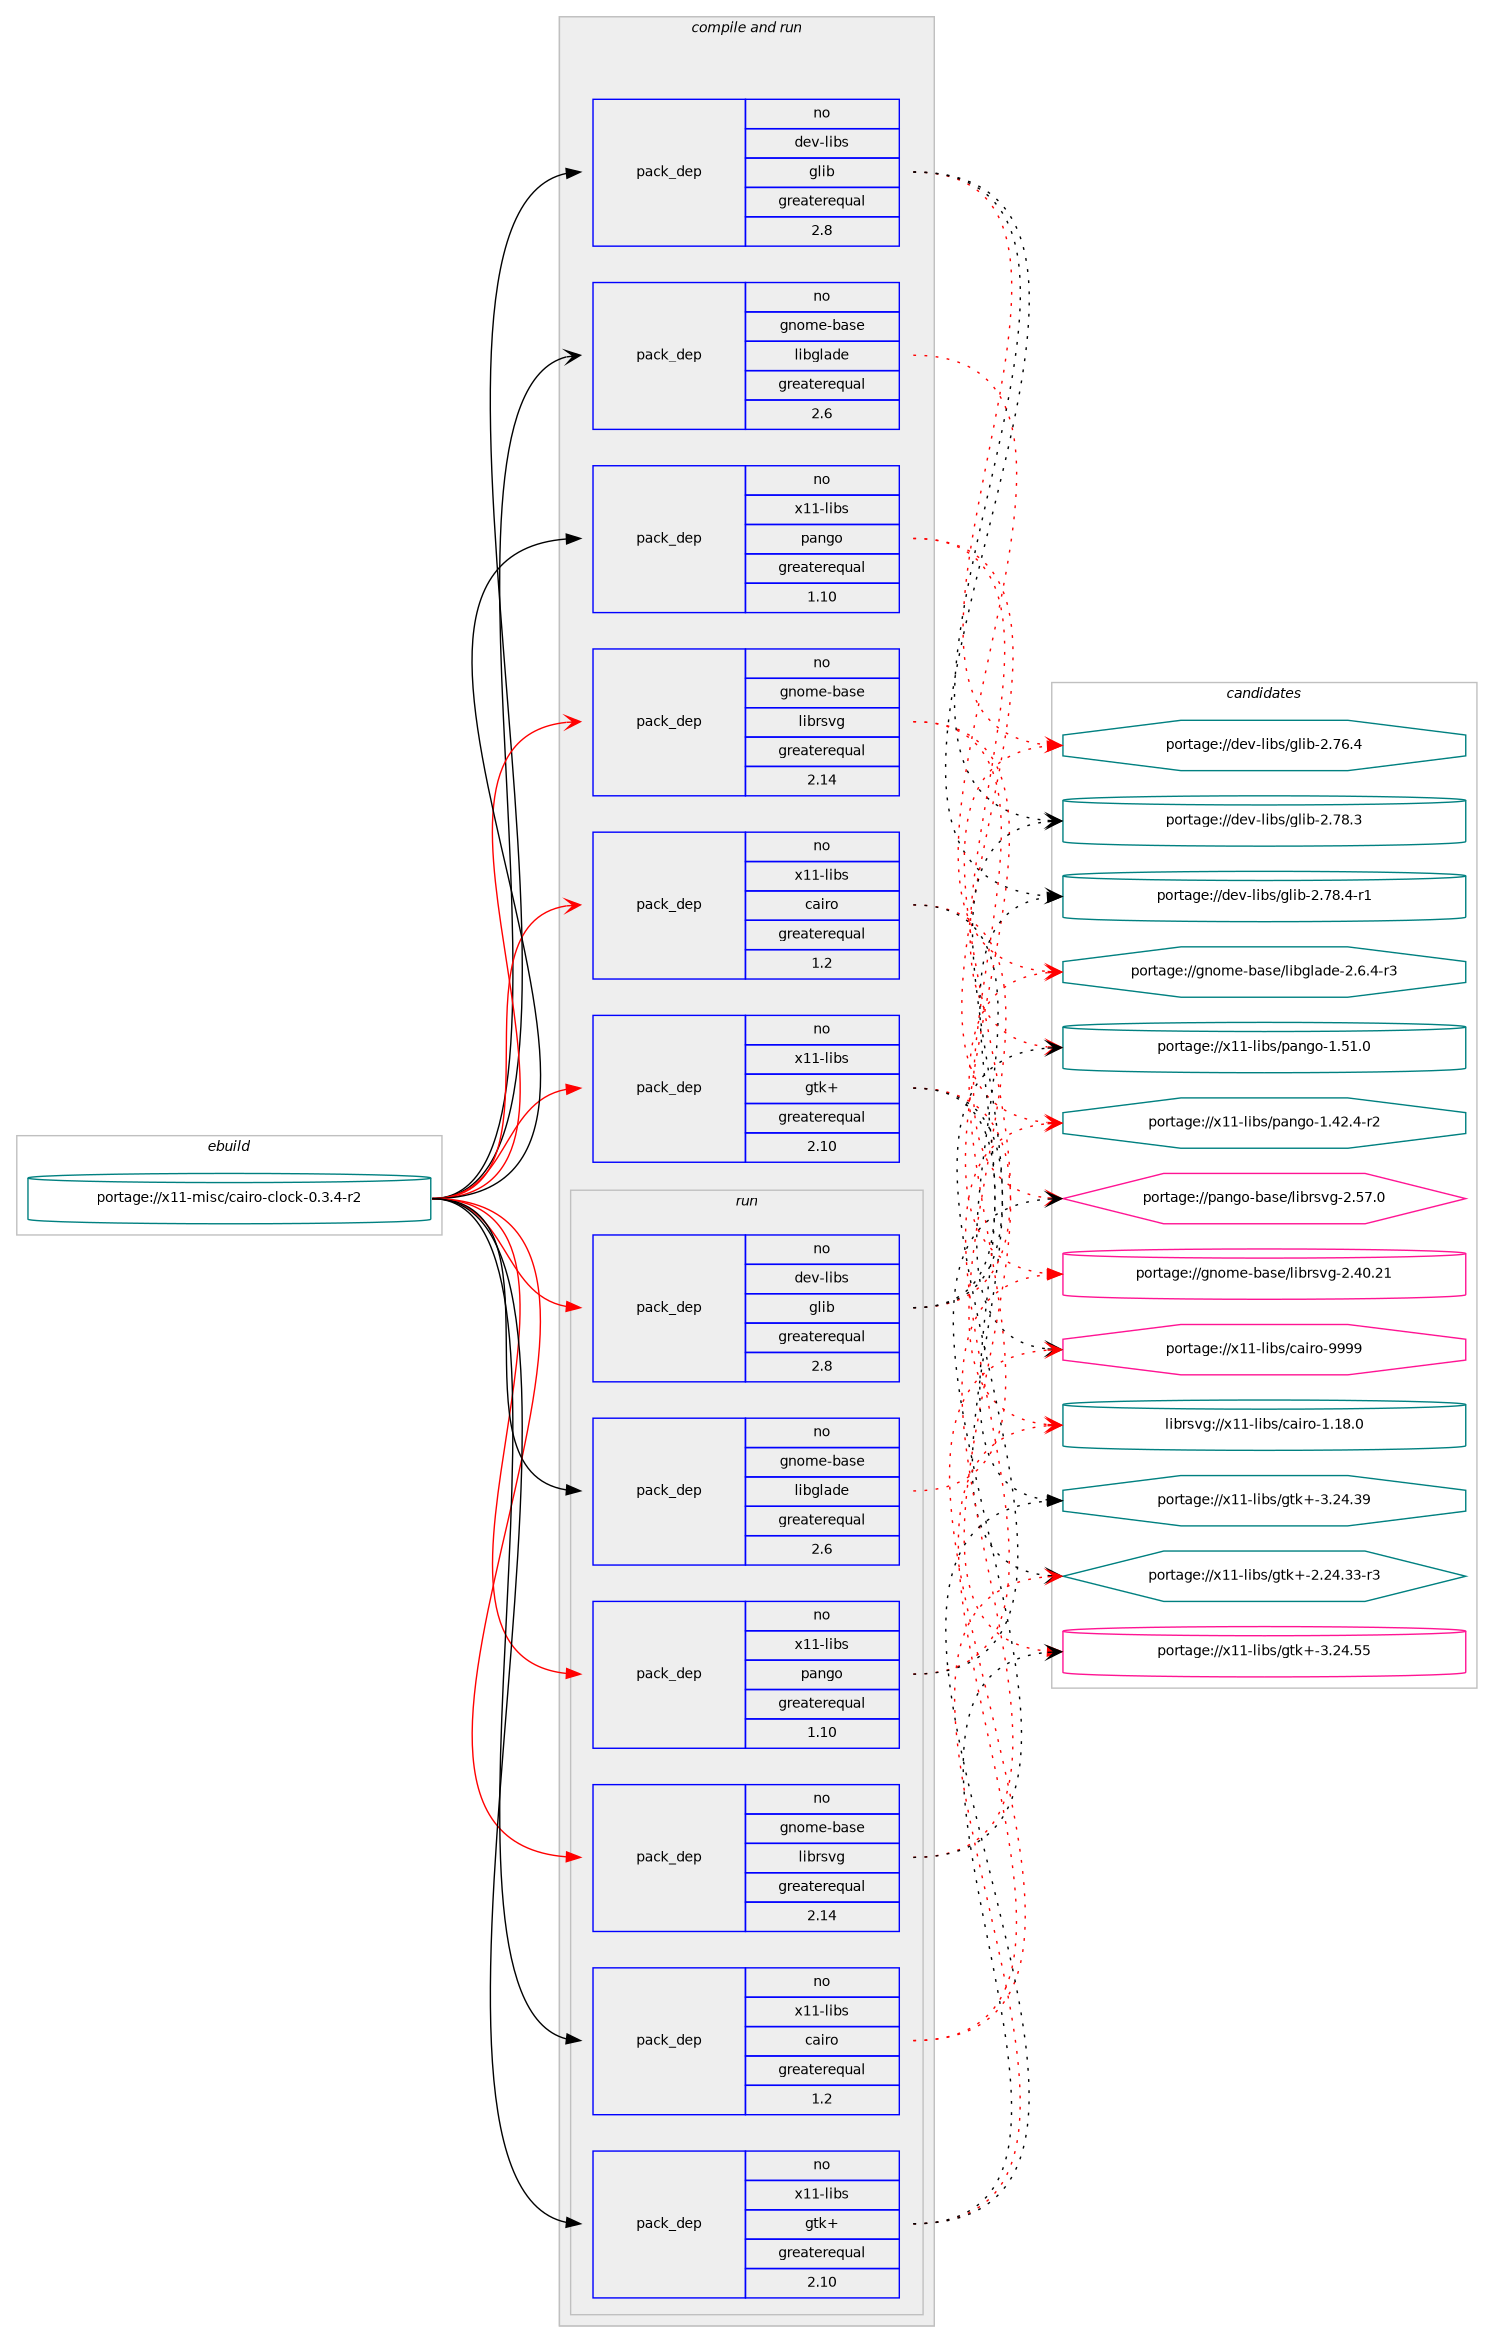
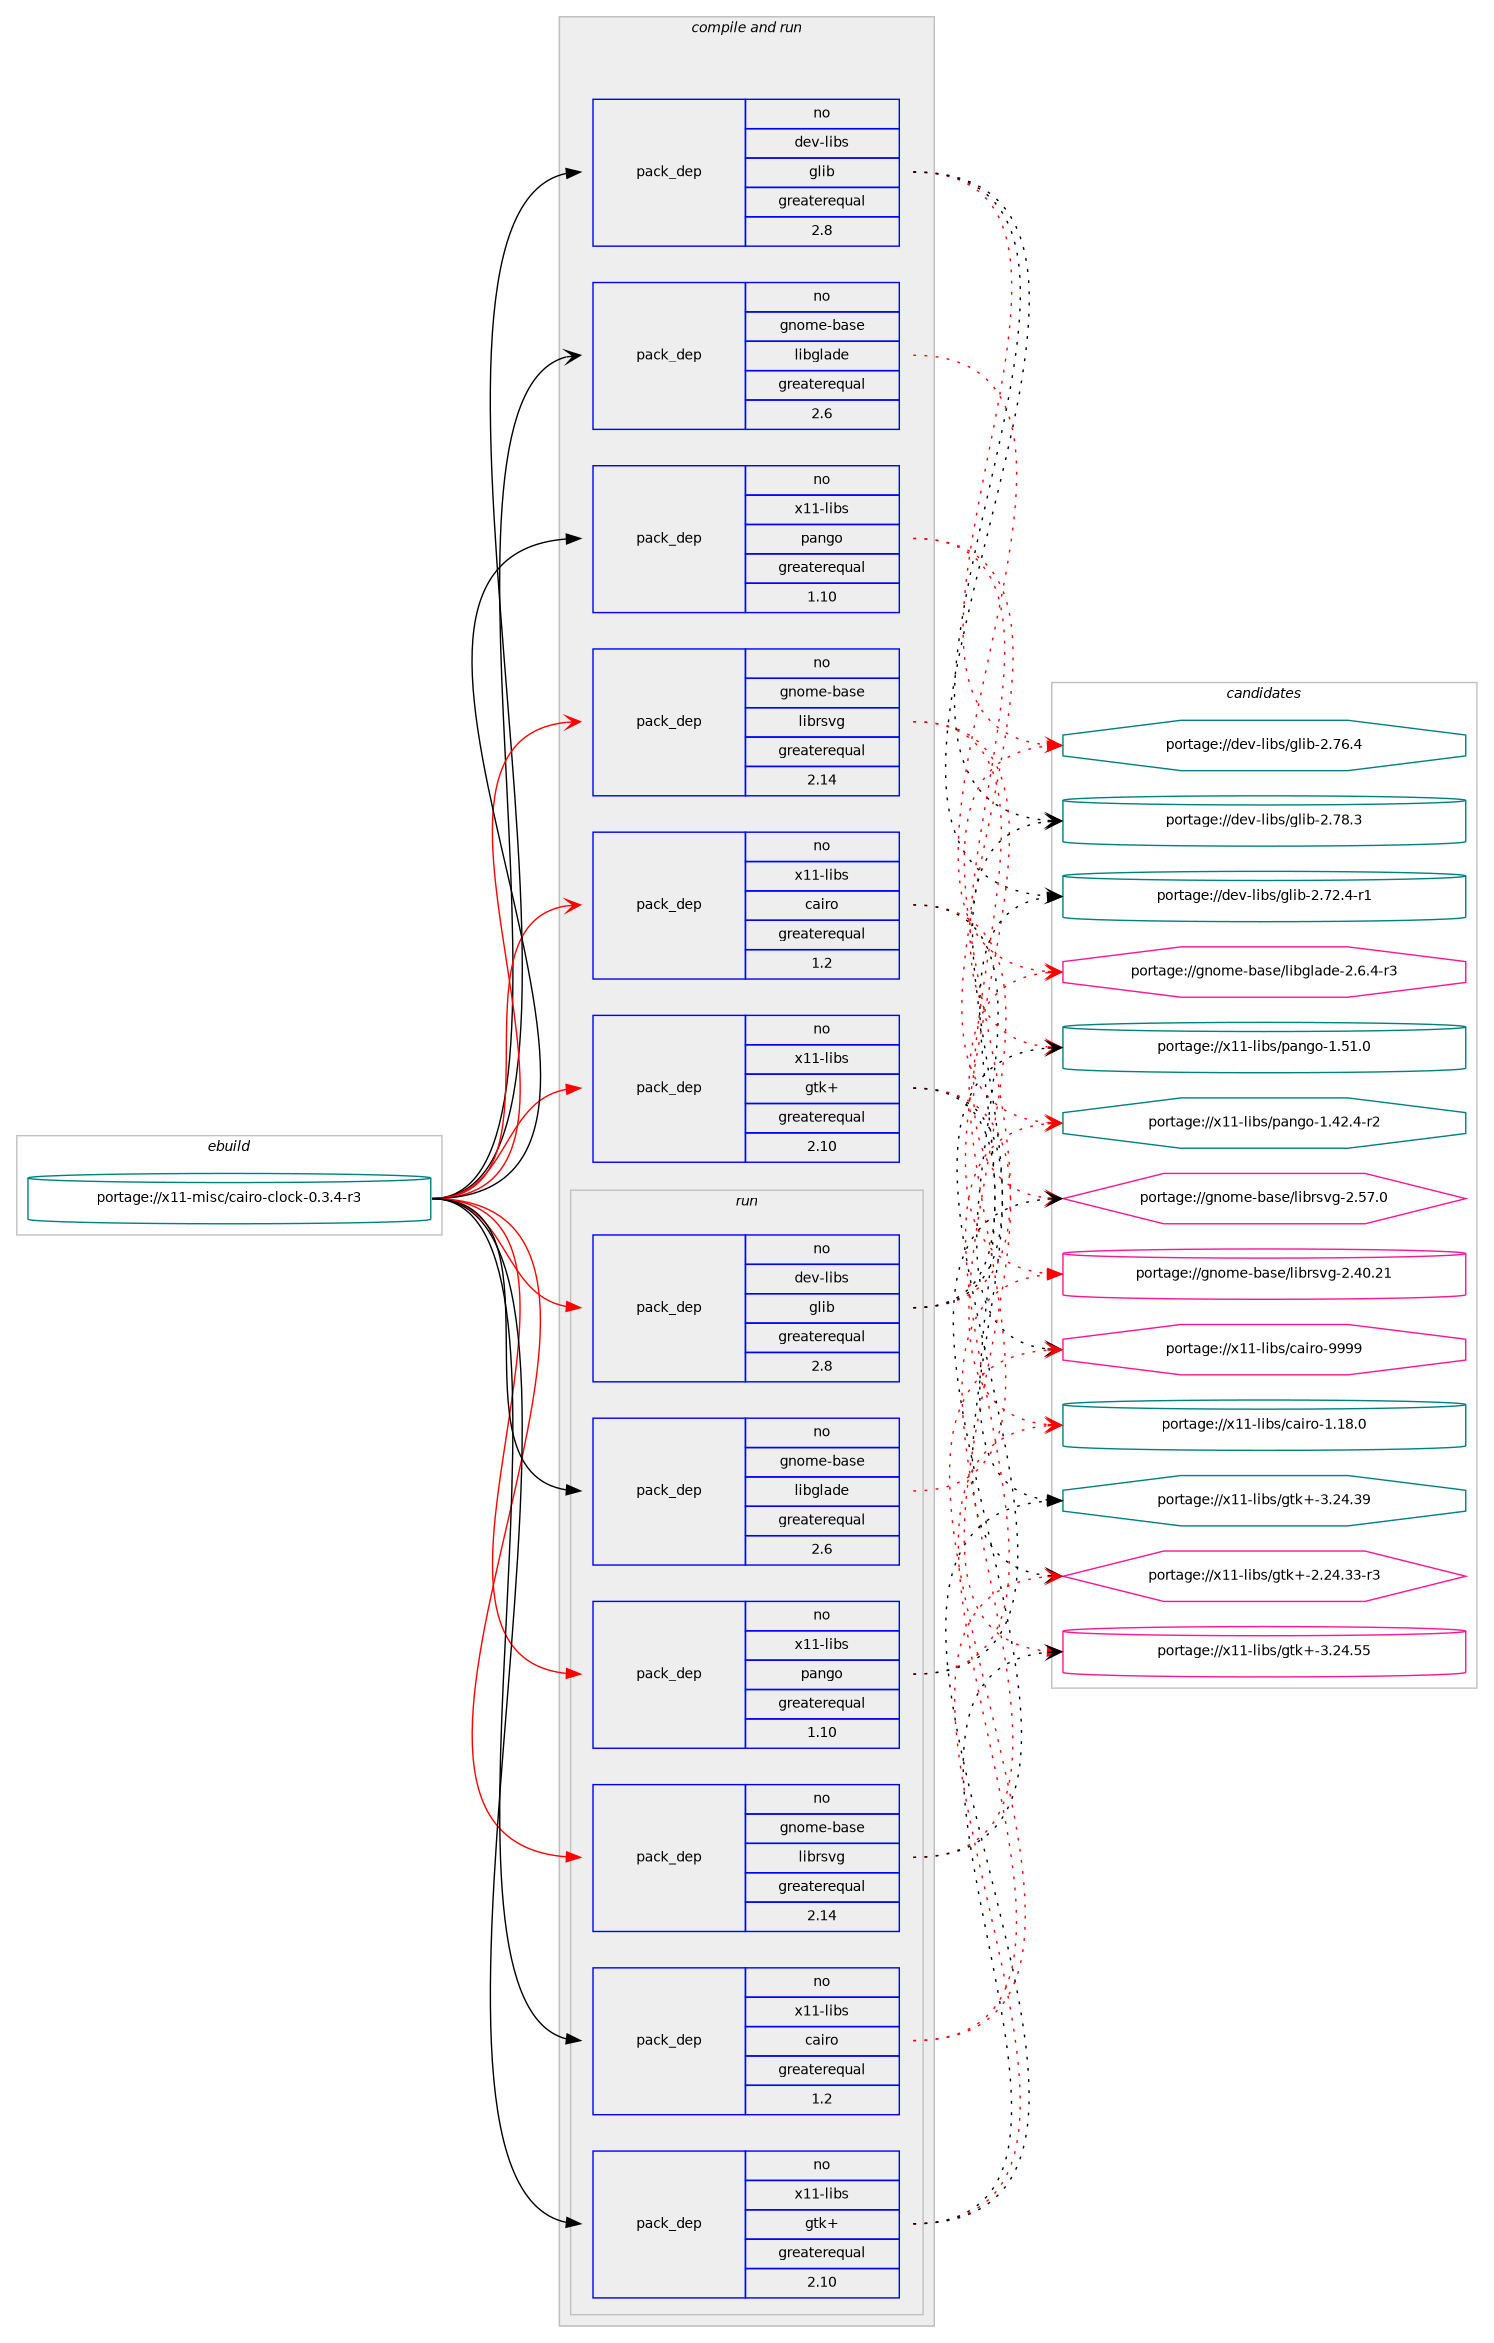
  digraph {
    compound=true
    concentrate=true
    fontname=Helvetica
    fontsize=10
    newrank=true
    rankdir=LR
    ranksep=1.5
    node [color=blue fontname=Helvetica fontsize=10 shape=none]
    edge [arrowhead=vee color=red headport=w style=dotted tailport=e weight=100]
-   n1 [color=teal label="portage://x11-misc/cairo-clock-0.3.4-r2" shape=cylinder width=4]
+   n1 [color=teal label="portage://x11-misc/cairo-clock-0.3.4-r3" shape=cylinder width=4]
    n2 [label=<<TABLE BORDER="0" CELLBORDER="1" CELLSPACING="0" CELLPADDING="4" WIDTH="220"><TR><TD ROWSPAN="6" CELLPADDING="30">pack_dep</TD></TR><TR><TD WIDTH="110">no</TD></TR><TR><TD>dev-libs</TD></TR><TR><TD>glib</TD></TR><TR><TD>greaterequal</TD></TR><TR><TD>2.8</TD></TR></TABLE>>]
    n3 [label=<<TABLE BORDER="0" CELLBORDER="1" CELLSPACING="0" CELLPADDING="4" WIDTH="220"><TR><TD ROWSPAN="6" CELLPADDING="30">pack_dep</TD></TR><TR><TD WIDTH="110">no</TD></TR><TR><TD>gnome-base</TD></TR><TR><TD>libglade</TD></TR><TR><TD>greaterequal</TD></TR><TR><TD>2.6</TD></TR></TABLE>>]
    n4 [label=<<TABLE BORDER="0" CELLBORDER="1" CELLSPACING="0" CELLPADDING="4" WIDTH="220"><TR><TD ROWSPAN="6" CELLPADDING="30">pack_dep</TD></TR><TR><TD WIDTH="110">no</TD></TR><TR><TD>gnome-base</TD></TR><TR><TD>librsvg</TD></TR><TR><TD>greaterequal</TD></TR><TR><TD>2.14</TD></TR></TABLE>>]
    n5 [label=<<TABLE BORDER="0" CELLBORDER="1" CELLSPACING="0" CELLPADDING="4" WIDTH="220"><TR><TD ROWSPAN="6" CELLPADDING="30">pack_dep</TD></TR><TR><TD WIDTH="110">no</TD></TR><TR><TD>x11-libs</TD></TR><TR><TD>cairo</TD></TR><TR><TD>greaterequal</TD></TR><TR><TD>1.2</TD></TR></TABLE>>]
    n6 [label=<<TABLE BORDER="0" CELLBORDER="1" CELLSPACING="0" CELLPADDING="4" WIDTH="220"><TR><TD ROWSPAN="6" CELLPADDING="30">pack_dep</TD></TR><TR><TD WIDTH="110">no</TD></TR><TR><TD>x11-libs</TD></TR><TR><TD>gtk+</TD></TR><TR><TD>greaterequal</TD></TR><TR><TD>2.10</TD></TR></TABLE>>]
    n7 [label=<<TABLE BORDER="0" CELLBORDER="1" CELLSPACING="0" CELLPADDING="4" WIDTH="220"><TR><TD ROWSPAN="6" CELLPADDING="30">pack_dep</TD></TR><TR><TD WIDTH="110">no</TD></TR><TR><TD>x11-libs</TD></TR><TR><TD>pango</TD></TR><TR><TD>greaterequal</TD></TR><TR><TD>1.10</TD></TR></TABLE>>]
    n8 [label=<<TABLE BORDER="0" CELLBORDER="1" CELLSPACING="0" CELLPADDING="4" WIDTH="220"><TR><TD ROWSPAN="6" CELLPADDING="30">pack_dep</TD></TR><TR><TD WIDTH="110">no</TD></TR><TR><TD>x11-libs</TD></TR><TR><TD>pango</TD></TR><TR><TD>greaterequal</TD></TR><TR><TD>1.10</TD></TR></TABLE>>]
    n9 [label=<<TABLE BORDER="0" CELLBORDER="1" CELLSPACING="0" CELLPADDING="4" WIDTH="220"><TR><TD ROWSPAN="6" CELLPADDING="30">pack_dep</TD></TR><TR><TD WIDTH="110">no</TD></TR><TR><TD>dev-libs</TD></TR><TR><TD>glib</TD></TR><TR><TD>greaterequal</TD></TR><TR><TD>2.8</TD></TR></TABLE>>]
    n10 [label=<<TABLE BORDER="0" CELLBORDER="1" CELLSPACING="0" CELLPADDING="4" WIDTH="220"><TR><TD ROWSPAN="6" CELLPADDING="30">pack_dep</TD></TR><TR><TD WIDTH="110">no</TD></TR><TR><TD>gnome-base</TD></TR><TR><TD>libglade</TD></TR><TR><TD>greaterequal</TD></TR><TR><TD>2.6</TD></TR></TABLE>>]
    n11 [label=<<TABLE BORDER="0" CELLBORDER="1" CELLSPACING="0" CELLPADDING="4" WIDTH="220"><TR><TD ROWSPAN="6" CELLPADDING="30">pack_dep</TD></TR><TR><TD WIDTH="110">no</TD></TR><TR><TD>gnome-base</TD></TR><TR><TD>librsvg</TD></TR><TR><TD>greaterequal</TD></TR><TR><TD>2.14</TD></TR></TABLE>>]
    n12 [label=<<TABLE BORDER="0" CELLBORDER="1" CELLSPACING="0" CELLPADDING="4" WIDTH="220"><TR><TD ROWSPAN="6" CELLPADDING="30">pack_dep</TD></TR><TR><TD WIDTH="110">no</TD></TR><TR><TD>x11-libs</TD></TR><TR><TD>cairo</TD></TR><TR><TD>greaterequal</TD></TR><TR><TD>1.2</TD></TR></TABLE>>]
    n13 [label=<<TABLE BORDER="0" CELLBORDER="1" CELLSPACING="0" CELLPADDING="4" WIDTH="220"><TR><TD ROWSPAN="6" CELLPADDING="30">pack_dep</TD></TR><TR><TD WIDTH="110">no</TD></TR><TR><TD>x11-libs</TD></TR><TR><TD>gtk+</TD></TR><TR><TD>greaterequal</TD></TR><TR><TD>2.10</TD></TR></TABLE>>]
    n14 [color=teal label="portage://dev-libs/glib-2.76.4" shape=octagon width=4]
    n15 [color=teal label="portage://dev-libs/glib-2.78.3" shape=cylinder width=4]
-   n16 [color=teal label="portage://dev-libs/glib-2.78.4-r1" shape=cylinder width=4]
-   n17 [color=teal label="portage://gnome-base/libglade-2.6.4-r3" shape=octagon width=4]
+   n16 [color=teal label="portage://dev-libs/glib-2.72.4-r1" shape=cylinder width=4]
+   n17 [color=deeppink label="portage://gnome-base/libglade-2.6.4-r3" shape=octagon width=4]
    n18 [color=deeppink label="portage://gnome-base/librsvg-2.40.21" shape=cylinder width=4]
-   n19 [color=deeppink label="portage://pango-base/librsvg-2.57.0" shape=hexagon width=4]
-   n20 [color=teal label="librsvg://x11-libs/cairo-1.18.0" shape=cylinder width=4]
+   n19 [color=deeppink label="portage://gnome-base/librsvg-2.57.0" shape=hexagon width=4]
+   n20 [color=teal label="portage://x11-libs/cairo-1.18.0" shape=cylinder width=4]
    n21 [color=deeppink label="portage://x11-libs/cairo-9999" shape=octagon width=4]
-   n22 [color=teal label="portage://x11-libs/gtk+-2.24.33-r3" shape=hexagon width=4]
+   n22 [color=deeppink label="portage://x11-libs/gtk+-2.24.33-r3" shape=hexagon width=4]
    n23 [color=deeppink label="portage://x11-libs/gtk+-3.24.55" shape=cylinder width=4]
    n24 [color=teal label="portage://x11-libs/gtk+-3.24.39" shape=octagon width=4]
    n25 [color=teal label="portage://x11-libs/pango-1.42.4-r2" shape=octagon width=4]
    n26 [color=teal label="portage://x11-libs/pango-1.51.0" shape=cylinder width=4]
    subgraph cluster_1 {
      color=gray
      label=<<i>ebuild</i>>
      rank=same
      n1
    }
    subgraph cluster_2 {
      color=gray
      label=<<i>dependencies</i>>
      subgraph cluster_3 {
        color=gray
        fillcolor="#eeeeee"
        label=<<i>compile</i>>
        style=filled
        subgraph sub_4 {
          color=gray
          fillcolor="#eeeeee"
          label=<<i>compile</i>>
          style=filled
          n2
        }
        subgraph sub_5 {
          color=gray
          fillcolor="#eeeeee"
          label=<<i>compile</i>>
          style=filled
          n3
        }
        subgraph sub_6 {
          color=gray
          fillcolor="#eeeeee"
          label=<<i>compile</i>>
          style=filled
          n4
        }
        subgraph sub_7 {
          color=gray
          fillcolor="#eeeeee"
          label=<<i>compile</i>>
          style=filled
          n5
        }
        subgraph sub_8 {
          color=gray
          fillcolor="#eeeeee"
          label=<<i>compile</i>>
          style=filled
          n6
        }
        subgraph sub_9 {
          color=gray
          fillcolor="#eeeeee"
          label=<<i>compile</i>>
          style=filled
          n7
        }
      }
      subgraph cluster_10 {
        color=gray
        fillcolor="#eeeeee"
        label=<<i>compile and run</i>>
        style=filled
      }
      subgraph cluster_11 {
        color=gray
        fillcolor="#eeeeee"
        label=<<i>run</i>>
        style=filled
        subgraph sub_12 {
          color=gray
          fillcolor="#eeeeee"
          label=<<i>run</i>>
          style=filled
          n8
        }
        subgraph sub_13 {
          color=gray
          fillcolor="#eeeeee"
          label=<<i>run</i>>
          style=filled
          n9
        }
        subgraph sub_14 {
          color=gray
          fillcolor="#eeeeee"
          label=<<i>run</i>>
          style=filled
          n10
        }
        subgraph sub_15 {
          color=gray
          fillcolor="#eeeeee"
          label=<<i>run</i>>
          style=filled
          n11
        }
        subgraph sub_16 {
          color=gray
          fillcolor="#eeeeee"
          label=<<i>run</i>>
          style=filled
          n12
        }
        subgraph sub_17 {
          color=gray
          fillcolor="#eeeeee"
          label=<<i>run</i>>
          style=filled
          n13
        }
      }
    }
    subgraph cluster_18 {
      color=gray
      label=<<i>candidates</i>>
      rank=same
      subgraph sub_19 {
        color=black
        label=<<i>candidates</i>>
        nodesep=1
        rank=same
        n14
        n15
        n16
      }
      subgraph sub_20 {
        color=black
        label=<<i>candidates</i>>
        nodesep=1
        rank=same
        n17
      }
      subgraph sub_21 {
        color=black
        label=<<i>candidates</i>>
        nodesep=1
        rank=same
        n18
        n19
      }
      subgraph sub_22 {
        color=black
        label=<<i>candidates</i>>
        nodesep=1
        rank=same
        n20
        n21
      }
      subgraph sub_23 {
        color=black
        label=<<i>candidates</i>>
        nodesep=1
        rank=same
        n22
        n23
        n24
      }
      subgraph sub_24 {
        color=black
        label=<<i>candidates</i>>
        nodesep=1
        rank=same
        n25
        n26
      }
      subgraph sub_25 {
        color=black
        label=<<i>candidates</i>>
        nodesep=1
        rank=same
        n14
        n15
        n16
      }
      subgraph sub_26 {
        color=black
        label=<<i>candidates</i>>
        nodesep=1
        rank=same
        n17
      }
      subgraph sub_27 {
        color=black
        label=<<i>candidates</i>>
        nodesep=1
        rank=same
        n18
        n19
      }
      subgraph sub_28 {
        color=black
        label=<<i>candidates</i>>
        nodesep=1
        rank=same
        n20
        n21
      }
      subgraph sub_29 {
        color=black
        label=<<i>candidates</i>>
        nodesep=1
        rank=same
        n22
        n23
        n24
      }
      subgraph sub_30 {
        color=black
        label=<<i>candidates</i>>
        nodesep=1
        rank=same
        n25
        n26
      }
    }
    n1 -> n2 [arrowhead=normal color=black style=solid weight=20]
    n1 -> n3 [color=black style=solid weight=20]
    n1 -> n4 [style=solid weight=20]
    n1 -> n5 [style=solid weight=20]
    n1 -> n6 [arrowhead=normal style=solid weight=20]
    n1 -> n7 [arrowhead=normal color=black style=solid weight=20]
    n1 -> n8 [arrowhead=normal style=solid weight=20]
    n1 -> n9 [arrowhead=normal style=solid weight=20]
    n1 -> n10 [arrowhead=normal color=black style=solid weight=20]
    n1 -> n11 [arrowhead=normal style=solid weight=20]
    n1 -> n12 [arrowhead=normal color=black style=solid weight=20]
    n1 -> n13 [arrowhead=normal color=black style=solid weight=20]
    n2 -> n14
    n2 -> n15 [color=black]
    n2 -> n16 [color=black]
    n3 -> n17
    n4 -> n18 [arrowhead=normal]
    n4 -> n19
    n5 -> n20
    n5 -> n21 [color=black]
    n6 -> n22 [color=black]
    n6 -> n23 [arrowhead=normal]
    n6 -> n24 [arrowhead=normal color=black]
    n7 -> n25
    n7 -> n26
    n8 -> n25
    n8 -> n26 [color=black]
    n9 -> n14 [arrowhead=normal]
    n9 -> n15 [color=black]
    n9 -> n16 [arrowhead=normal color=black]
    n10 -> n17
    n11 -> n18 [arrowhead=normal]
    n11 -> n19 [color=black]
    n12 -> n20
    n12 -> n21
    n13 -> n22
    n13 -> n23 [color=black]
    n13 -> n24 [arrowhead=normal color=black]
  }
